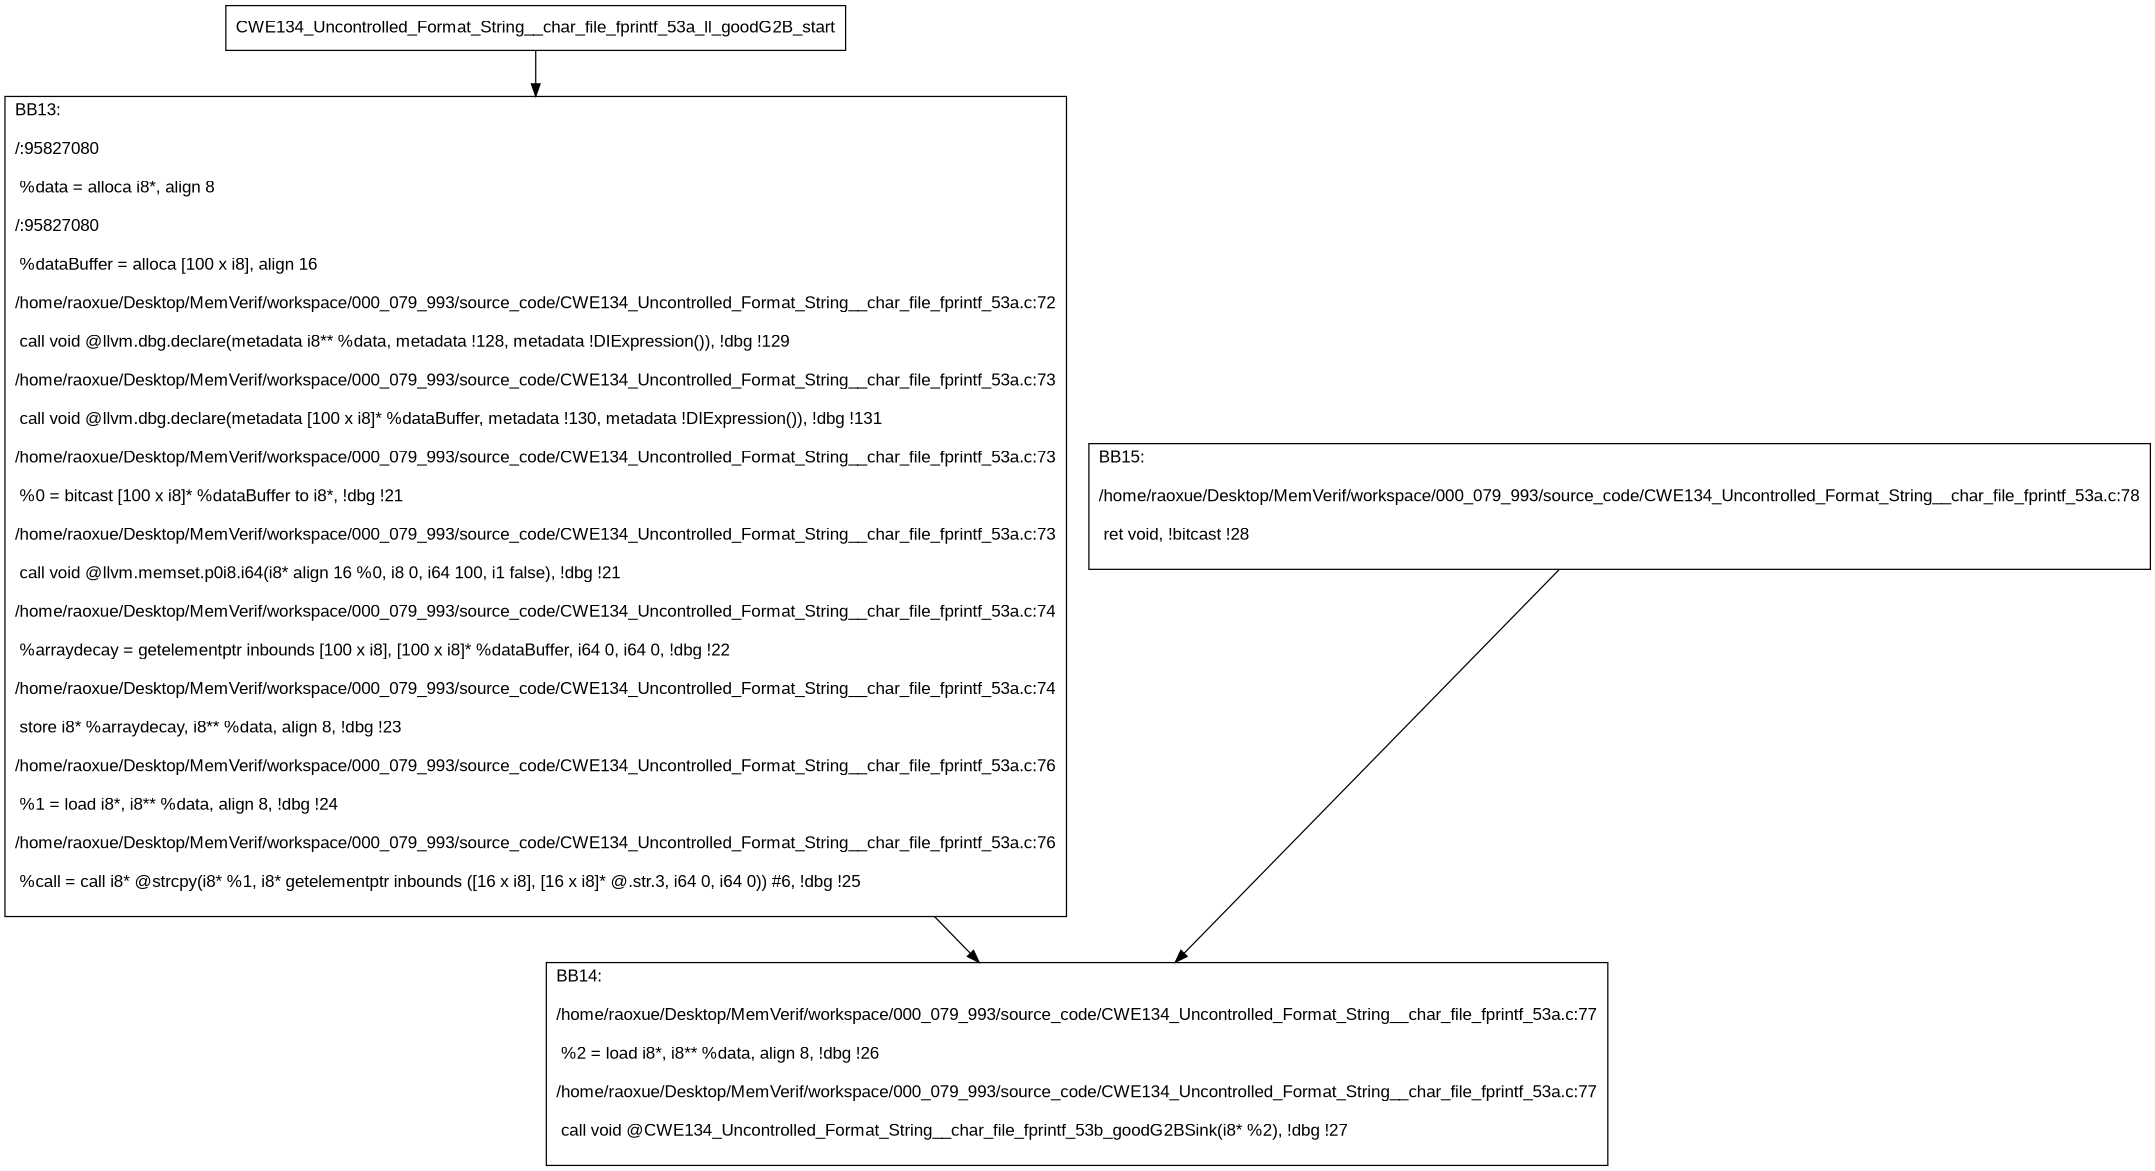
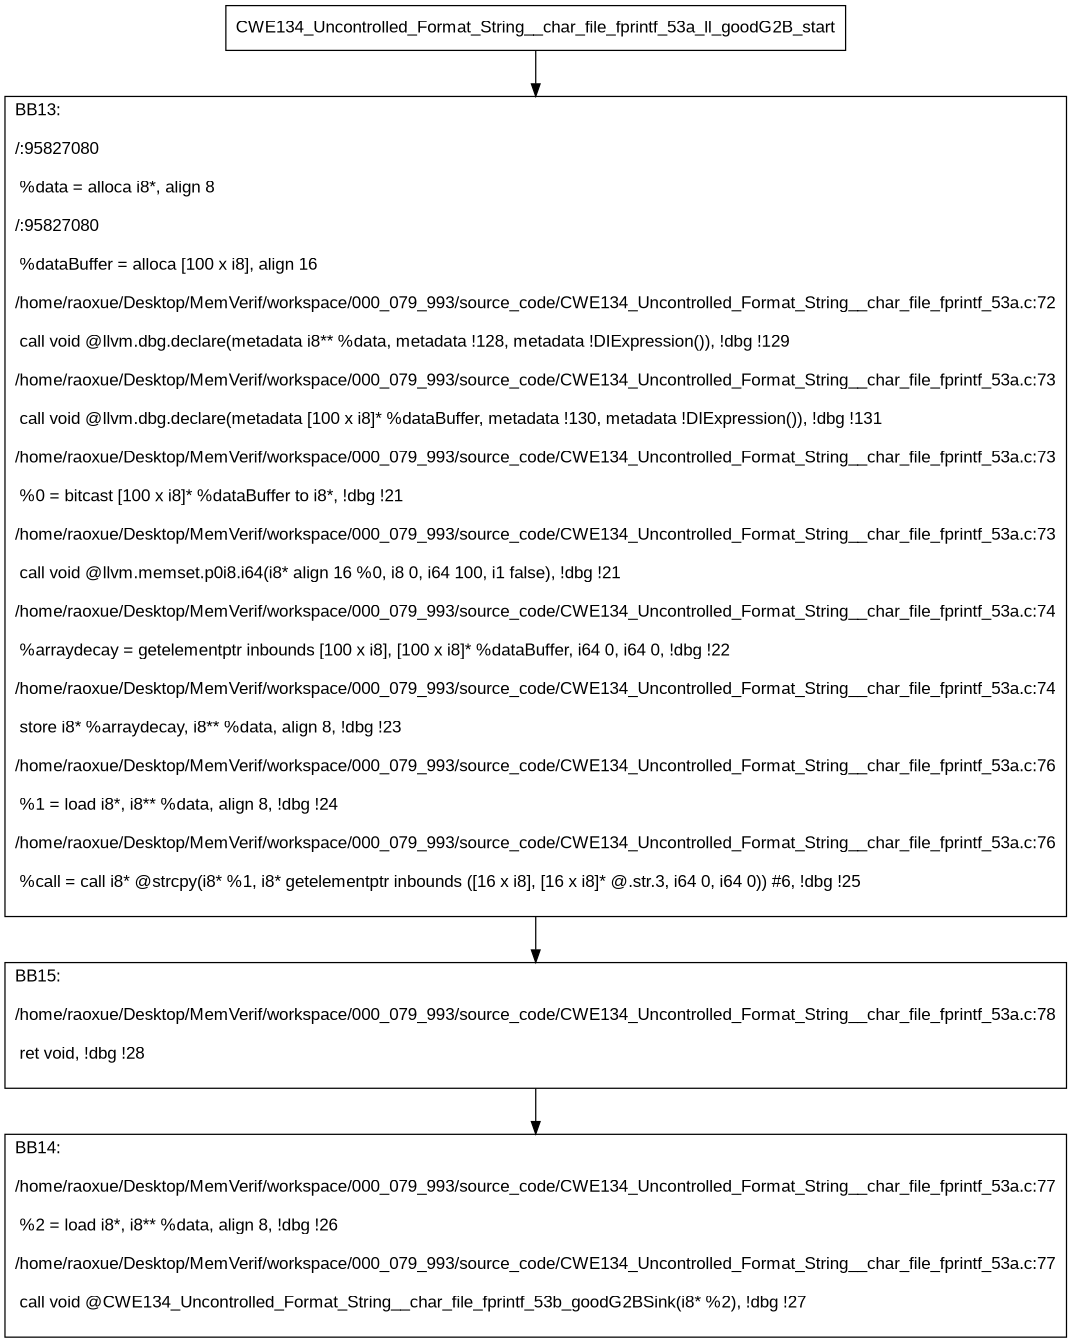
  digraph {
    fontname="Liberation Sans"
    node [fontname="Liberation Sans" shape=record]
    edge [fontname="Liberation Sans"]
    n1 [label="{CWE134_Uncontrolled_Format_String__char_file_fprintf_53a_ll_goodG2B_start}"]
    n2 [label="{BB13:\l\l/:95827080\l\n  %data = alloca i8*, align 8\l\n/:95827080\l\n  %dataBuffer = alloca [100 x i8], align 16\l\n/home/raoxue/Desktop/MemVerif/workspace/000_079_993/source_code/CWE134_Uncontrolled_Format_String__char_file_fprintf_53a.c:72\l\n  call void @llvm.dbg.declare(metadata i8** %data, metadata !128, metadata !DIExpression()), !dbg !129\l\n/home/raoxue/Desktop/MemVerif/workspace/000_079_993/source_code/CWE134_Uncontrolled_Format_String__char_file_fprintf_53a.c:73\l\n  call void @llvm.dbg.declare(metadata [100 x i8]* %dataBuffer, metadata !130, metadata !DIExpression()), !dbg !131\l\n/home/raoxue/Desktop/MemVerif/workspace/000_079_993/source_code/CWE134_Uncontrolled_Format_String__char_file_fprintf_53a.c:73\l\n  %0 = bitcast [100 x i8]* %dataBuffer to i8*, !dbg !21\l\n/home/raoxue/Desktop/MemVerif/workspace/000_079_993/source_code/CWE134_Uncontrolled_Format_String__char_file_fprintf_53a.c:73\l\n  call void @llvm.memset.p0i8.i64(i8* align 16 %0, i8 0, i64 100, i1 false), !dbg !21\l\n/home/raoxue/Desktop/MemVerif/workspace/000_079_993/source_code/CWE134_Uncontrolled_Format_String__char_file_fprintf_53a.c:74\l\n  %arraydecay = getelementptr inbounds [100 x i8], [100 x i8]* %dataBuffer, i64 0, i64 0, !dbg !22\l\n/home/raoxue/Desktop/MemVerif/workspace/000_079_993/source_code/CWE134_Uncontrolled_Format_String__char_file_fprintf_53a.c:74\l\n  store i8* %arraydecay, i8** %data, align 8, !dbg !23\l\n/home/raoxue/Desktop/MemVerif/workspace/000_079_993/source_code/CWE134_Uncontrolled_Format_String__char_file_fprintf_53a.c:76\l\n  %1 = load i8*, i8** %data, align 8, !dbg !24\l\n/home/raoxue/Desktop/MemVerif/workspace/000_079_993/source_code/CWE134_Uncontrolled_Format_String__char_file_fprintf_53a.c:76\l\n  %call = call i8* @strcpy(i8* %1, i8* getelementptr inbounds ([16 x i8], [16 x i8]* @.str.3, i64 0, i64 0)) #6, !dbg !25\l\n}"]
    n3 [label="{BB14:\l\l/home/raoxue/Desktop/MemVerif/workspace/000_079_993/source_code/CWE134_Uncontrolled_Format_String__char_file_fprintf_53a.c:77\l\n  %2 = load i8*, i8** %data, align 8, !dbg !26\l\n/home/raoxue/Desktop/MemVerif/workspace/000_079_993/source_code/CWE134_Uncontrolled_Format_String__char_file_fprintf_53a.c:77\l\n  call void @CWE134_Uncontrolled_Format_String__char_file_fprintf_53b_goodG2BSink(i8* %2), !dbg !27\l\n}"]
-   n4 [label="{BB15:\l\l/home/raoxue/Desktop/MemVerif/workspace/000_079_993/source_code/CWE134_Uncontrolled_Format_String__char_file_fprintf_53a.c:78\l\n  ret void, !bitcast !28\l\n}"]
+   n4 [label="{BB15:\l\l/home/raoxue/Desktop/MemVerif/workspace/000_079_993/source_code/CWE134_Uncontrolled_Format_String__char_file_fprintf_53a.c:78\l\n  ret void, !dbg !28\l\n}"]
    n1 -> n2
-   n2 -> n3
+   n2 -> n4
    n4 -> n3
  }
